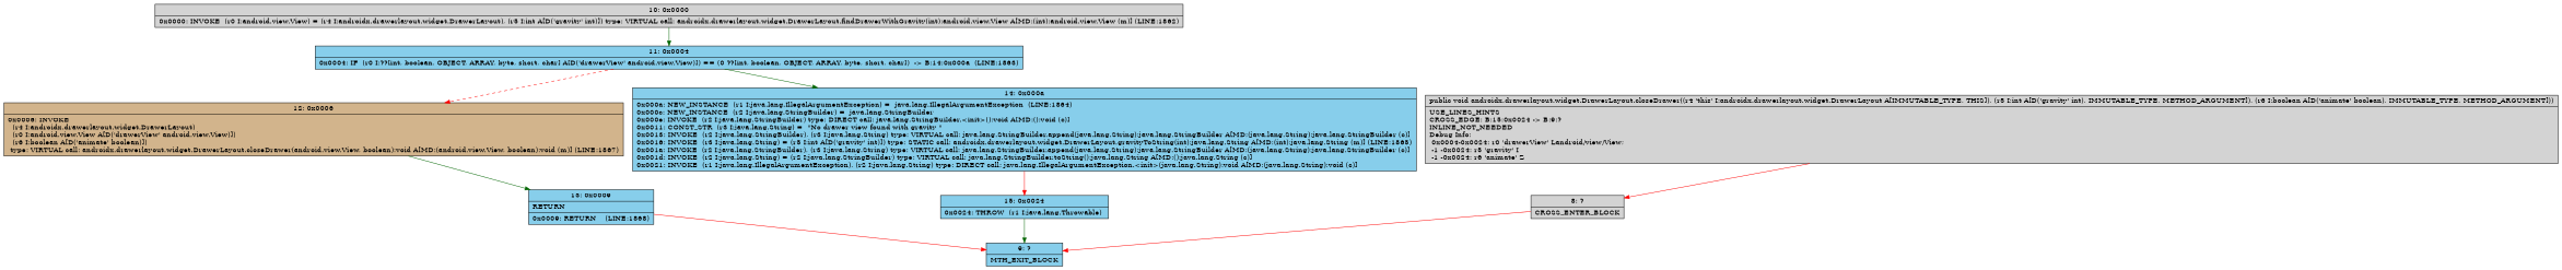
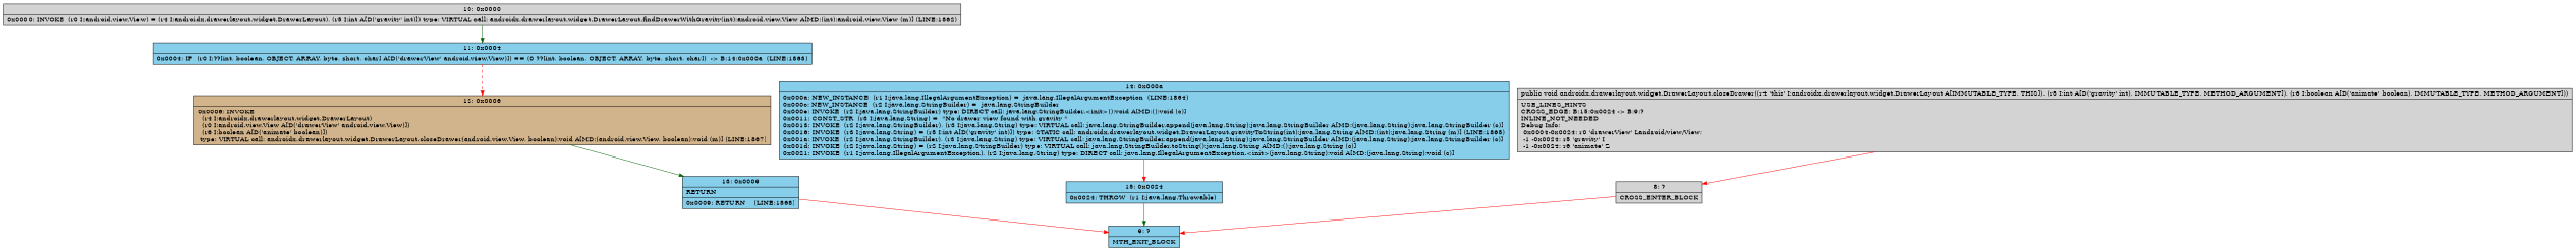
  digraph {
    node [fillcolor=skyblue shape=record style=filled]
    edge [color=red]
    n1 [fillcolor=lightgrey label="{8\:\ ?|CROSS_ENTER_BLOCK\l}"]
    n2 [label="{9\:\ ?|MTH_EXIT_BLOCK\l}"]
    n3 [fillcolor=lightgrey label="{10\:\ 0x0000|0x0000: INVOKE  (r0 I:android.view.View) = (r4 I:androidx.drawerlayout.widget.DrawerLayout), (r5 I:int A[D('gravity' int)]) type: VIRTUAL call: androidx.drawerlayout.widget.DrawerLayout.findDrawerWithGravity(int):android.view.View A[MD:(int):android.view.View (m)] (LINE:1862)\l}"]
    n4 [label="{11\:\ 0x0004|0x0004: IF  (r0 I:??[int, boolean, OBJECT, ARRAY, byte, short, char] A[D('drawerView' android.view.View)]) == (0 ??[int, boolean, OBJECT, ARRAY, byte, short, char])  \-\> B:14:0x000a  (LINE:1863)\l}"]
    n5 [fillcolor=tan label="{12\:\ 0x0006|0x0006: INVOKE  \l  (r4 I:androidx.drawerlayout.widget.DrawerLayout)\l  (r0 I:android.view.View A[D('drawerView' android.view.View)])\l  (r6 I:boolean A[D('animate' boolean)])\l type: VIRTUAL call: androidx.drawerlayout.widget.DrawerLayout.closeDrawer(android.view.View, boolean):void A[MD:(android.view.View, boolean):void (m)] (LINE:1867)\l}"]
    n6 [label="{14\:\ 0x000a|0x000a: NEW_INSTANCE  (r1 I:java.lang.IllegalArgumentException) =  java.lang.IllegalArgumentException  (LINE:1864)\l0x000c: NEW_INSTANCE  (r2 I:java.lang.StringBuilder) =  java.lang.StringBuilder \l0x000e: INVOKE  (r2 I:java.lang.StringBuilder) type: DIRECT call: java.lang.StringBuilder.\<init\>():void A[MD:():void (c)]\l0x0011: CONST_STR  (r3 I:java.lang.String) =  \"No drawer view found with gravity \" \l0x0013: INVOKE  (r2 I:java.lang.StringBuilder), (r3 I:java.lang.String) type: VIRTUAL call: java.lang.StringBuilder.append(java.lang.String):java.lang.StringBuilder A[MD:(java.lang.String):java.lang.StringBuilder (c)]\l0x0016: INVOKE  (r3 I:java.lang.String) = (r5 I:int A[D('gravity' int)]) type: STATIC call: androidx.drawerlayout.widget.DrawerLayout.gravityToString(int):java.lang.String A[MD:(int):java.lang.String (m)] (LINE:1865)\l0x001a: INVOKE  (r2 I:java.lang.StringBuilder), (r3 I:java.lang.String) type: VIRTUAL call: java.lang.StringBuilder.append(java.lang.String):java.lang.StringBuilder A[MD:(java.lang.String):java.lang.StringBuilder (c)]\l0x001d: INVOKE  (r2 I:java.lang.String) = (r2 I:java.lang.StringBuilder) type: VIRTUAL call: java.lang.StringBuilder.toString():java.lang.String A[MD:():java.lang.String (c)]\l0x0021: INVOKE  (r1 I:java.lang.IllegalArgumentException), (r2 I:java.lang.String) type: DIRECT call: java.lang.IllegalArgumentException.\<init\>(java.lang.String):void A[MD:(java.lang.String):void (c)]\l}"]
    n7 [label="{13\:\ 0x0009|RETURN\l|0x0009: RETURN    (LINE:1868)\l}"]
    n8 [label="{15\:\ 0x0024|0x0024: THROW  (r1 I:java.lang.Throwable) \l}"]
    n9 [fillcolor=lightgrey label="{public void androidx.drawerlayout.widget.DrawerLayout.closeDrawer((r4 'this' I:androidx.drawerlayout.widget.DrawerLayout A[IMMUTABLE_TYPE, THIS]), (r5 I:int A[D('gravity' int), IMMUTABLE_TYPE, METHOD_ARGUMENT]), (r6 I:boolean A[D('animate' boolean), IMMUTABLE_TYPE, METHOD_ARGUMENT]))  | USE_LINES_HINTS\lCROSS_EDGE: B:15:0x0024 \-\> B:9:?\lINLINE_NOT_NEEDED\lDebug Info:\l  0x0004\-0x0024: r0 'drawerView' Landroid\/view\/View;\l  \-1 \-0x0024: r5 'gravity' I\l  \-1 \-0x0024: r6 'animate' Z\l}"]
    n1 -> n2
    n3 -> n4 [color=darkgreen]
    n4 -> n5 [style=dashed]
-   n4 -> n6 [color=darkgreen]
    n5 -> n7 [color=darkgreen]
    n6 -> n8
    n7 -> n2
    n8 -> n2 [color=darkgreen]
    n9 -> n1
  }
